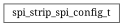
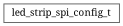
  digraph {
    rankdir=TB
    fontname="Noto Serif"
-   n1 [color=grey40 fillcolor=white fontname="Noto Serif" fontsize=10 height=0.2 label=spi_strip_spi_config_t shape=box style=filled width=0.4]
+   n1 [color=grey40 fillcolor=white fontname="Noto Serif" fontsize=10 height=0.2 label=led_strip_spi_config_t shape=box style=filled width=0.4]
  }
